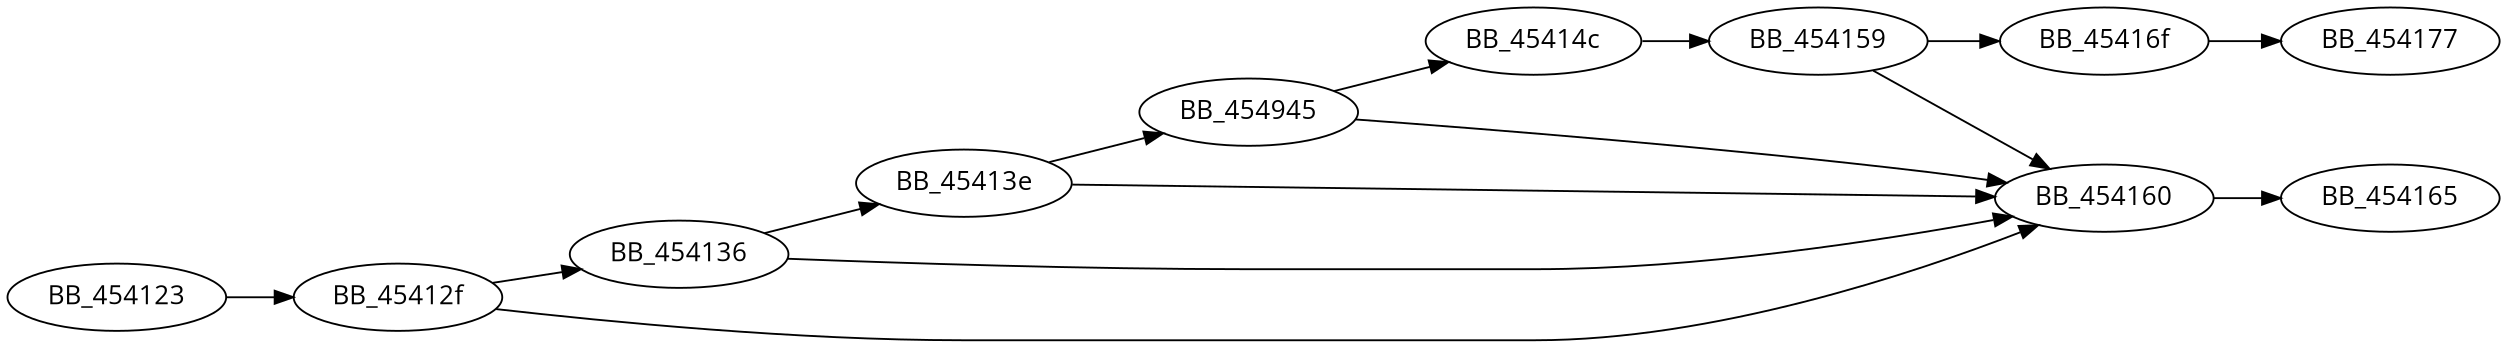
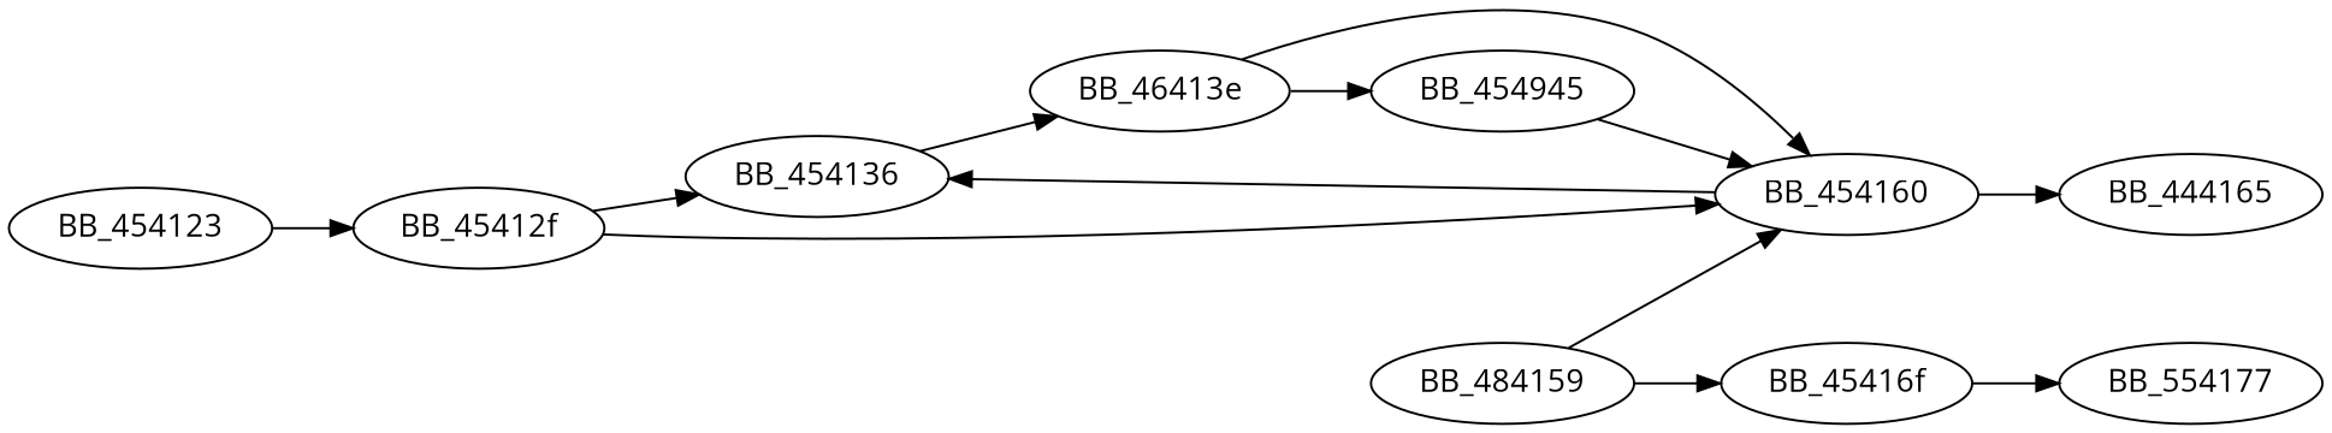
  digraph {
    fontname="Open Sans"
    rankdir=LR
    node [fontname="Open Sans"]
    edge [fontname="Open Sans"]
    BB_454123
    BB_45412f
    BB_454136
    BB_454160
-   BB_45413e
-   BB_454165
+   BB_45413e [label=BB_46413e]
+   BB_454165 [label=BB_444165]
    n7 [label=BB_454945]
-   BB_45414c
-   BB_454159
+   BB_454159 [label=BB_484159]
    BB_45416f
-   BB_454177
+   BB_454177 [label=BB_554177]
    BB_454123 -> BB_45412f
    BB_45412f -> BB_454136
    BB_45412f -> BB_454160
-   BB_454136 -> BB_454160
+   BB_454160 -> BB_454136
    BB_454136 -> BB_45413e
    BB_454160 -> BB_454165
    BB_45413e -> BB_454160
    BB_45413e -> n7
    n7 -> BB_454160
-   n7 -> BB_45414c
-   BB_45414c -> BB_454159
    BB_454159 -> BB_454160
    BB_454159 -> BB_45416f
    BB_45416f -> BB_454177
  }
